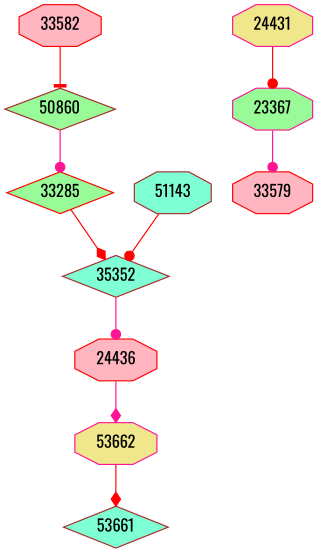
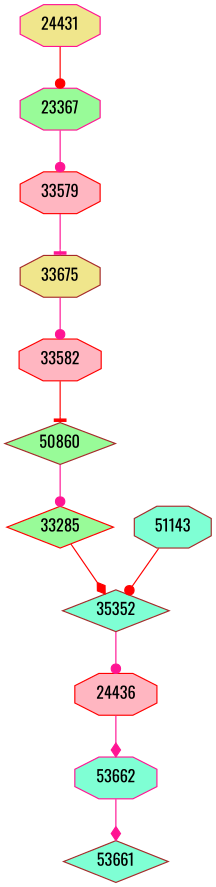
  strict digraph {
    fontname=Oswald
    node [color=brown fillcolor=aquamarine fontname=Oswald shape=octagon style=filled]
    edge [arrowhead=dot color=deeppink fontname=Oswald]
    n1 [label=53661 shape=diamond]
-   n2 [color=deeppink fillcolor=khaki label=53662]
+   n2 [color=deeppink label=53662]
    n3 [color=red fillcolor=lightpink label=24436]
    n4 [label=35352 shape=diamond]
    n5 [color=red fillcolor=palegreen label=33285 shape=diamond]
    n6 [label=51143]
    n7 [fillcolor=palegreen label=50860 shape=diamond]
    n8 [color=red fillcolor=lightpink label=33582]
+   n9 [fillcolor=khaki label=33675]
    n10 [color=red fillcolor=lightpink label=33579]
    n11 [color=deeppink fillcolor=palegreen label=23367]
    n12 [color=deeppink fillcolor=khaki label=24431]
-   n2 -> n1 [arrowhead=diamond color=red]
+   n2 -> n1 [arrowhead=diamond]
    n3 -> n2 [arrowhead=diamond]
    n4 -> n3
    n5 -> n4 [arrowhead=diamond color=red]
    n6 -> n4 [color=red]
    n7 -> n5
    n8 -> n7 [arrowhead=tee color=red]
+   n9 -> n8
+   n10 -> n9 [arrowhead=tee]
    n11 -> n10
    n12 -> n11 [color=red]
  }
